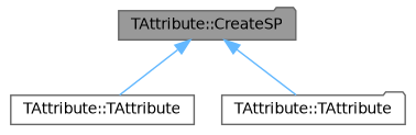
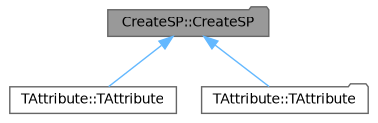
  digraph {
    rankdir=TB
    node [color=grey40 fillcolor=white fontname=Helvetica fontsize=10 shape=folder style=filled]
    edge [color=steelblue1 dir=back fontname=Helvetica fontsize=10 labelfontname=Helvetica labelfontsize=10 style=solid]
-   n1 [color=gray40 fillcolor=grey60 fontcolor=black height=0.2 label="TAttribute::CreateSP" width=0.4]
+   n1 [color=gray40 fillcolor=grey60 fontcolor=black height=0.2 label="CreateSP::CreateSP" width=0.4]
    n2 [height=0.2 label="TAttribute::TAttribute" shape=box width=0.4]
    n3 [height=0.2 label="TAttribute::TAttribute" width=0.4]
    n1 -> n2
    n1 -> n3
  }
